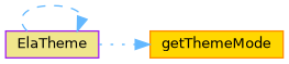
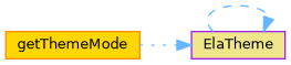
  digraph {
    rankdir=LR
    node [fontname=Helvetica fontsize=10 shape=box style=filled]
    edge [color=steelblue1 fontname=Helvetica fontsize=10 labelfontname=Helvetica labelfontsize=10]
    n1 [color=darkorange fillcolor=gold fontcolor=black height=0.2 label=getThemeMode width=0.4]
    n2 [color=purple fillcolor=khaki height=0.2 label=ElaTheme width=0.4]
-   n2 -> n1 [style=dotted]
+   n1 -> n2 [style=dotted]
    n2 -> n2 [style=dashed]
  }
